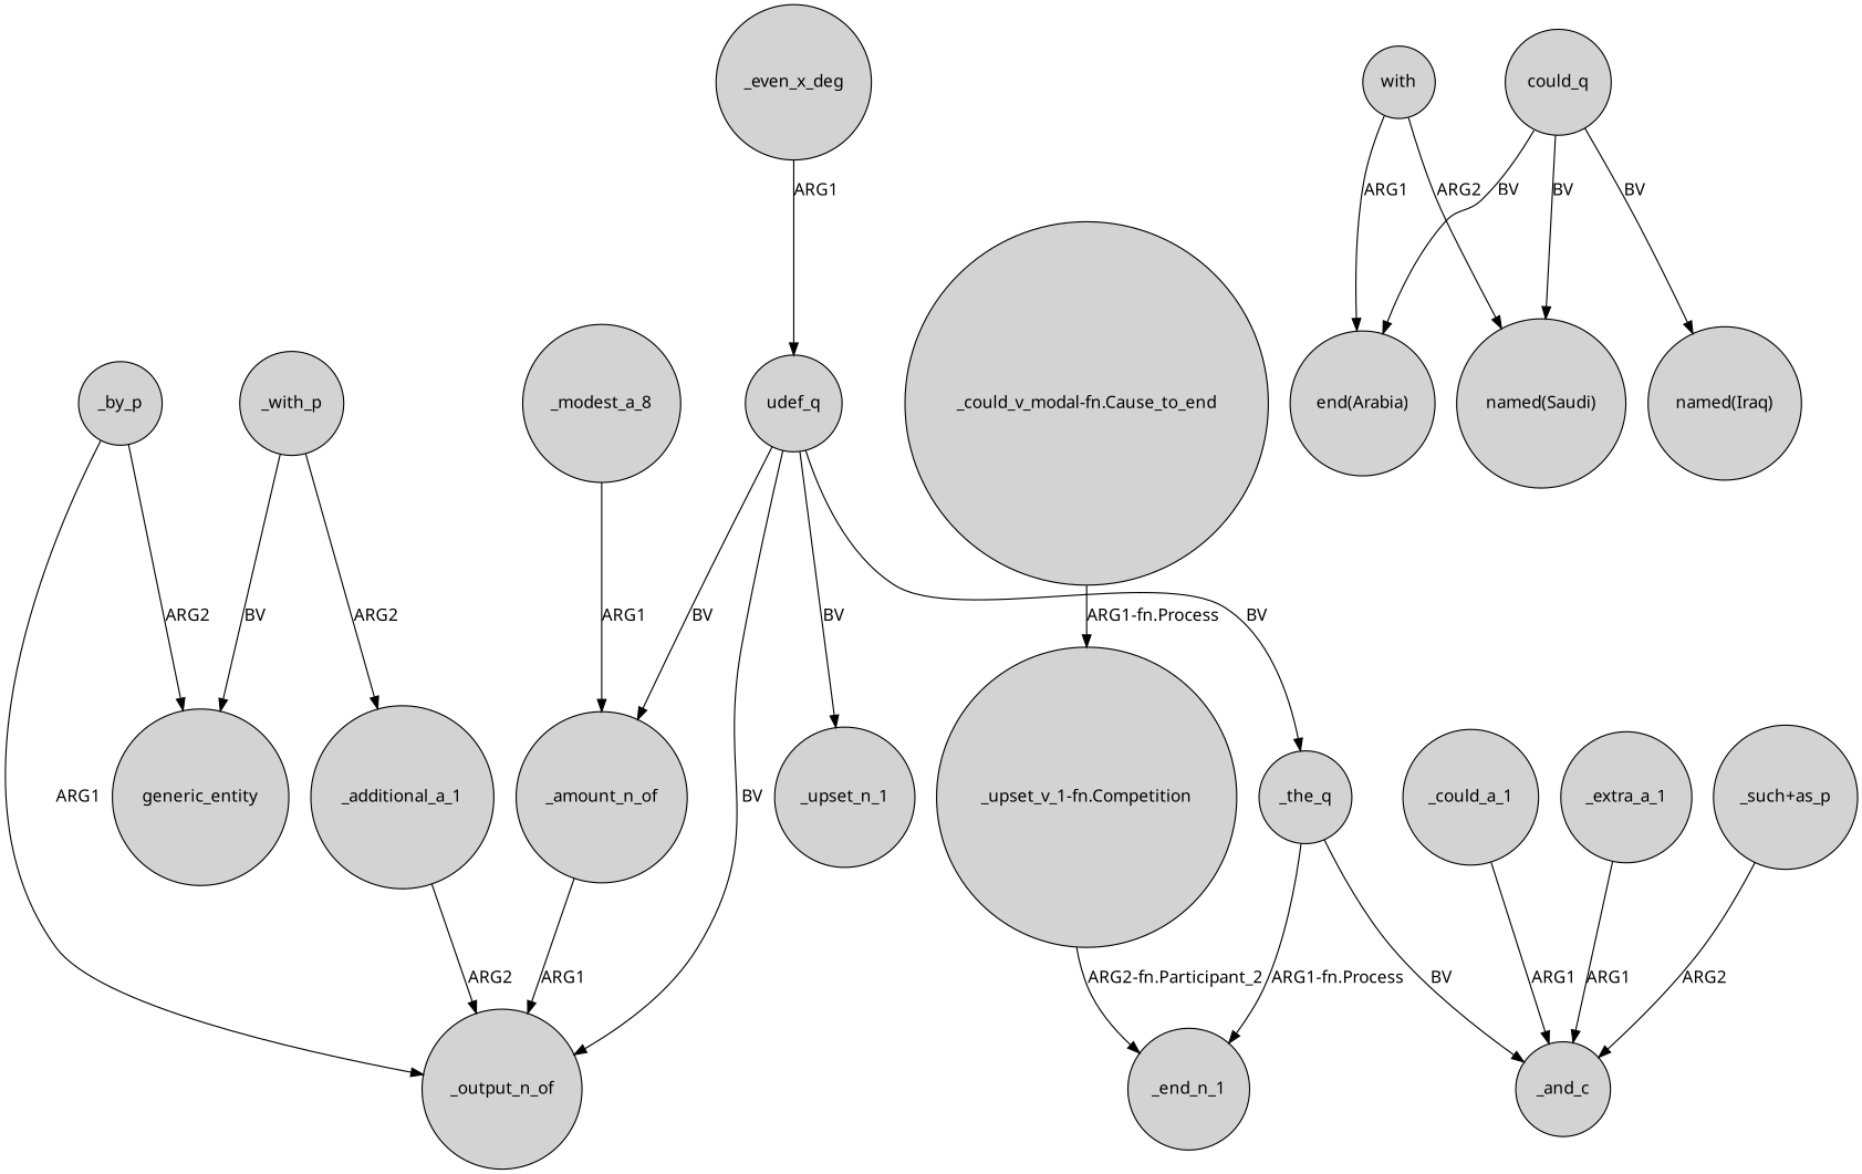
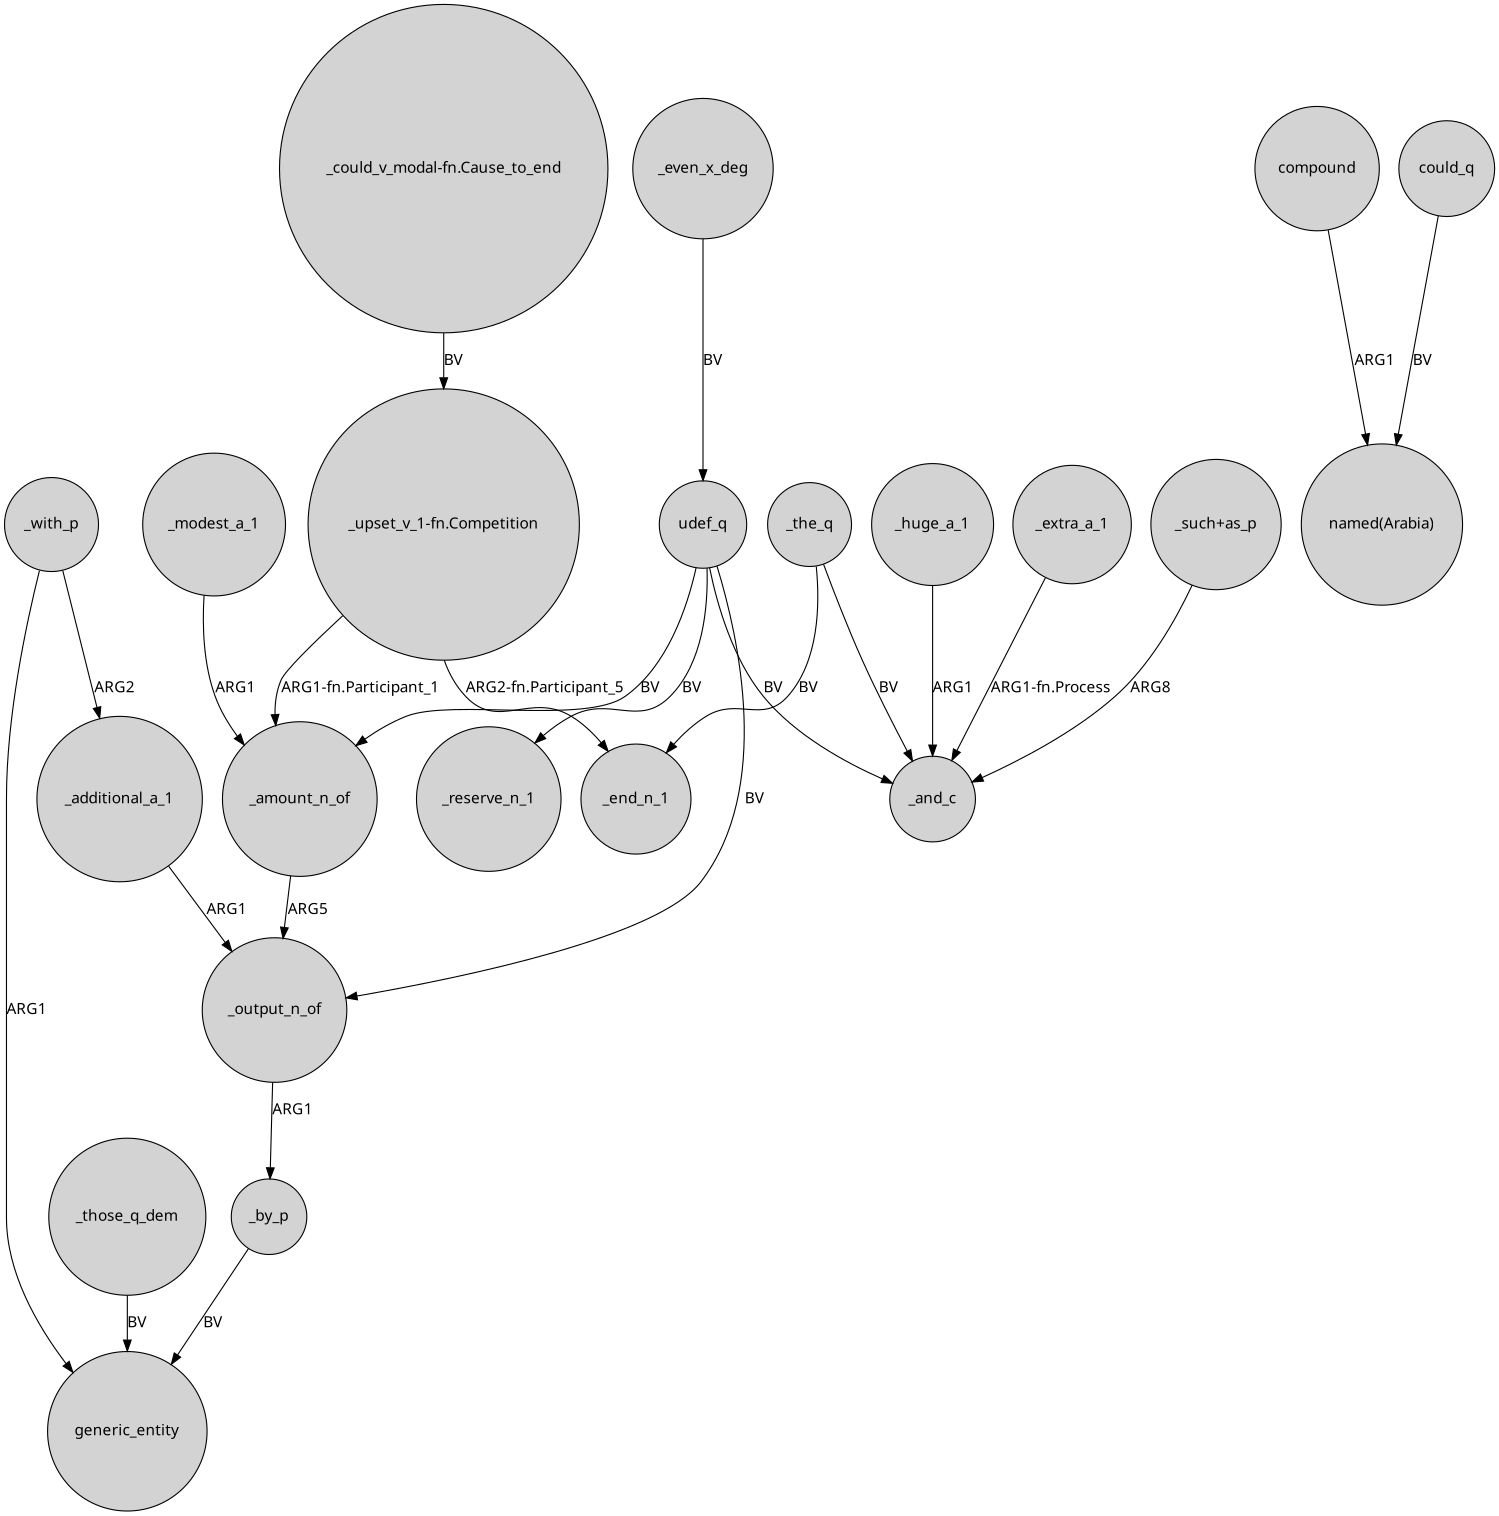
  digraph {
    fontname="Noto Sans"
    node [fontname="Noto Sans" shape=circle style=filled]
    edge [fontname="Noto Sans"]
    _with_p
    generic_entity
    _additional_a_1
    _amount_n_of
    _output_n_of
+   _those_q_dem
    "_could_v_modal-fn.Cause_to_end"
    "_upset_v_1-fn.Competition"
    n9 [label=_end_n_1]
    udef_q
    _and_c
-   _reserve_n_1 [label=_upset_n_1]
+   _reserve_n_1
    _the_q
    "_such+as_p"
    _even_x_deg
-   _modest_a_1 [label=_modest_a_8]
-   compound [label=with]
-   "named(Arabia)" [label="end(Arabia)"]
-   "named(Saudi)"
+   _modest_a_1
+   compound
+   "named(Arabia)"
    n20 [label=could_q]
-   "named(Iraq)"
    _by_p
-   _huge_a_1 [label=_could_a_1]
+   _huge_a_1
    _extra_a_1
-   _with_p -> generic_entity [label=BV]
+   _with_p -> generic_entity [label=ARG1]
    _with_p -> _additional_a_1 [label=ARG2]
-   _additional_a_1 -> _output_n_of [label=ARG2]
-   _amount_n_of -> _output_n_of [label=ARG1]
-   "_could_v_modal-fn.Cause_to_end" -> "_upset_v_1-fn.Competition" [label="ARG1-fn.Process"]
-   "_upset_v_1-fn.Competition" -> n9 [label="ARG2-fn.Participant_2"]
+   _additional_a_1 -> _output_n_of [label=ARG1]
+   _amount_n_of -> _output_n_of [label=ARG5]
+   _those_q_dem -> generic_entity [label=BV]
+   "_could_v_modal-fn.Cause_to_end" -> "_upset_v_1-fn.Competition" [label=BV]
+   "_upset_v_1-fn.Competition" -> _amount_n_of [label="ARG1-fn.Participant_1"]
+   "_upset_v_1-fn.Competition" -> n9 [label="ARG2-fn.Participant_5"]
    udef_q -> _amount_n_of [label=BV]
    udef_q -> _output_n_of [label=BV]
-   udef_q -> _the_q [label=BV]
+   udef_q -> _and_c [label=BV]
    udef_q -> _reserve_n_1 [label=BV]
-   _the_q -> n9 [label="ARG1-fn.Process"]
+   _the_q -> n9 [label=BV]
    _the_q -> _and_c [label=BV]
-   "_such+as_p" -> _and_c [label=ARG2]
-   _even_x_deg -> udef_q [label=ARG1]
+   "_such+as_p" -> _and_c [label=ARG8]
+   _even_x_deg -> udef_q [label=BV]
    _modest_a_1 -> _amount_n_of [label=ARG1]
    compound -> "named(Arabia)" [label=ARG1]
-   compound -> "named(Saudi)" [label=ARG2]
    n20 -> "named(Arabia)" [label=BV]
-   n20 -> "named(Saudi)" [label=BV]
-   n20 -> "named(Iraq)" [label=BV]
-   _by_p -> generic_entity [label=ARG2]
-   _by_p -> _output_n_of [label=ARG1]
+   _by_p -> generic_entity [label=BV]
+   _output_n_of -> _by_p [label=ARG1]
    _huge_a_1 -> _and_c [label=ARG1]
-   _extra_a_1 -> _and_c [label=ARG1]
+   _extra_a_1 -> _and_c [label="ARG1-fn.Process"]
  }
